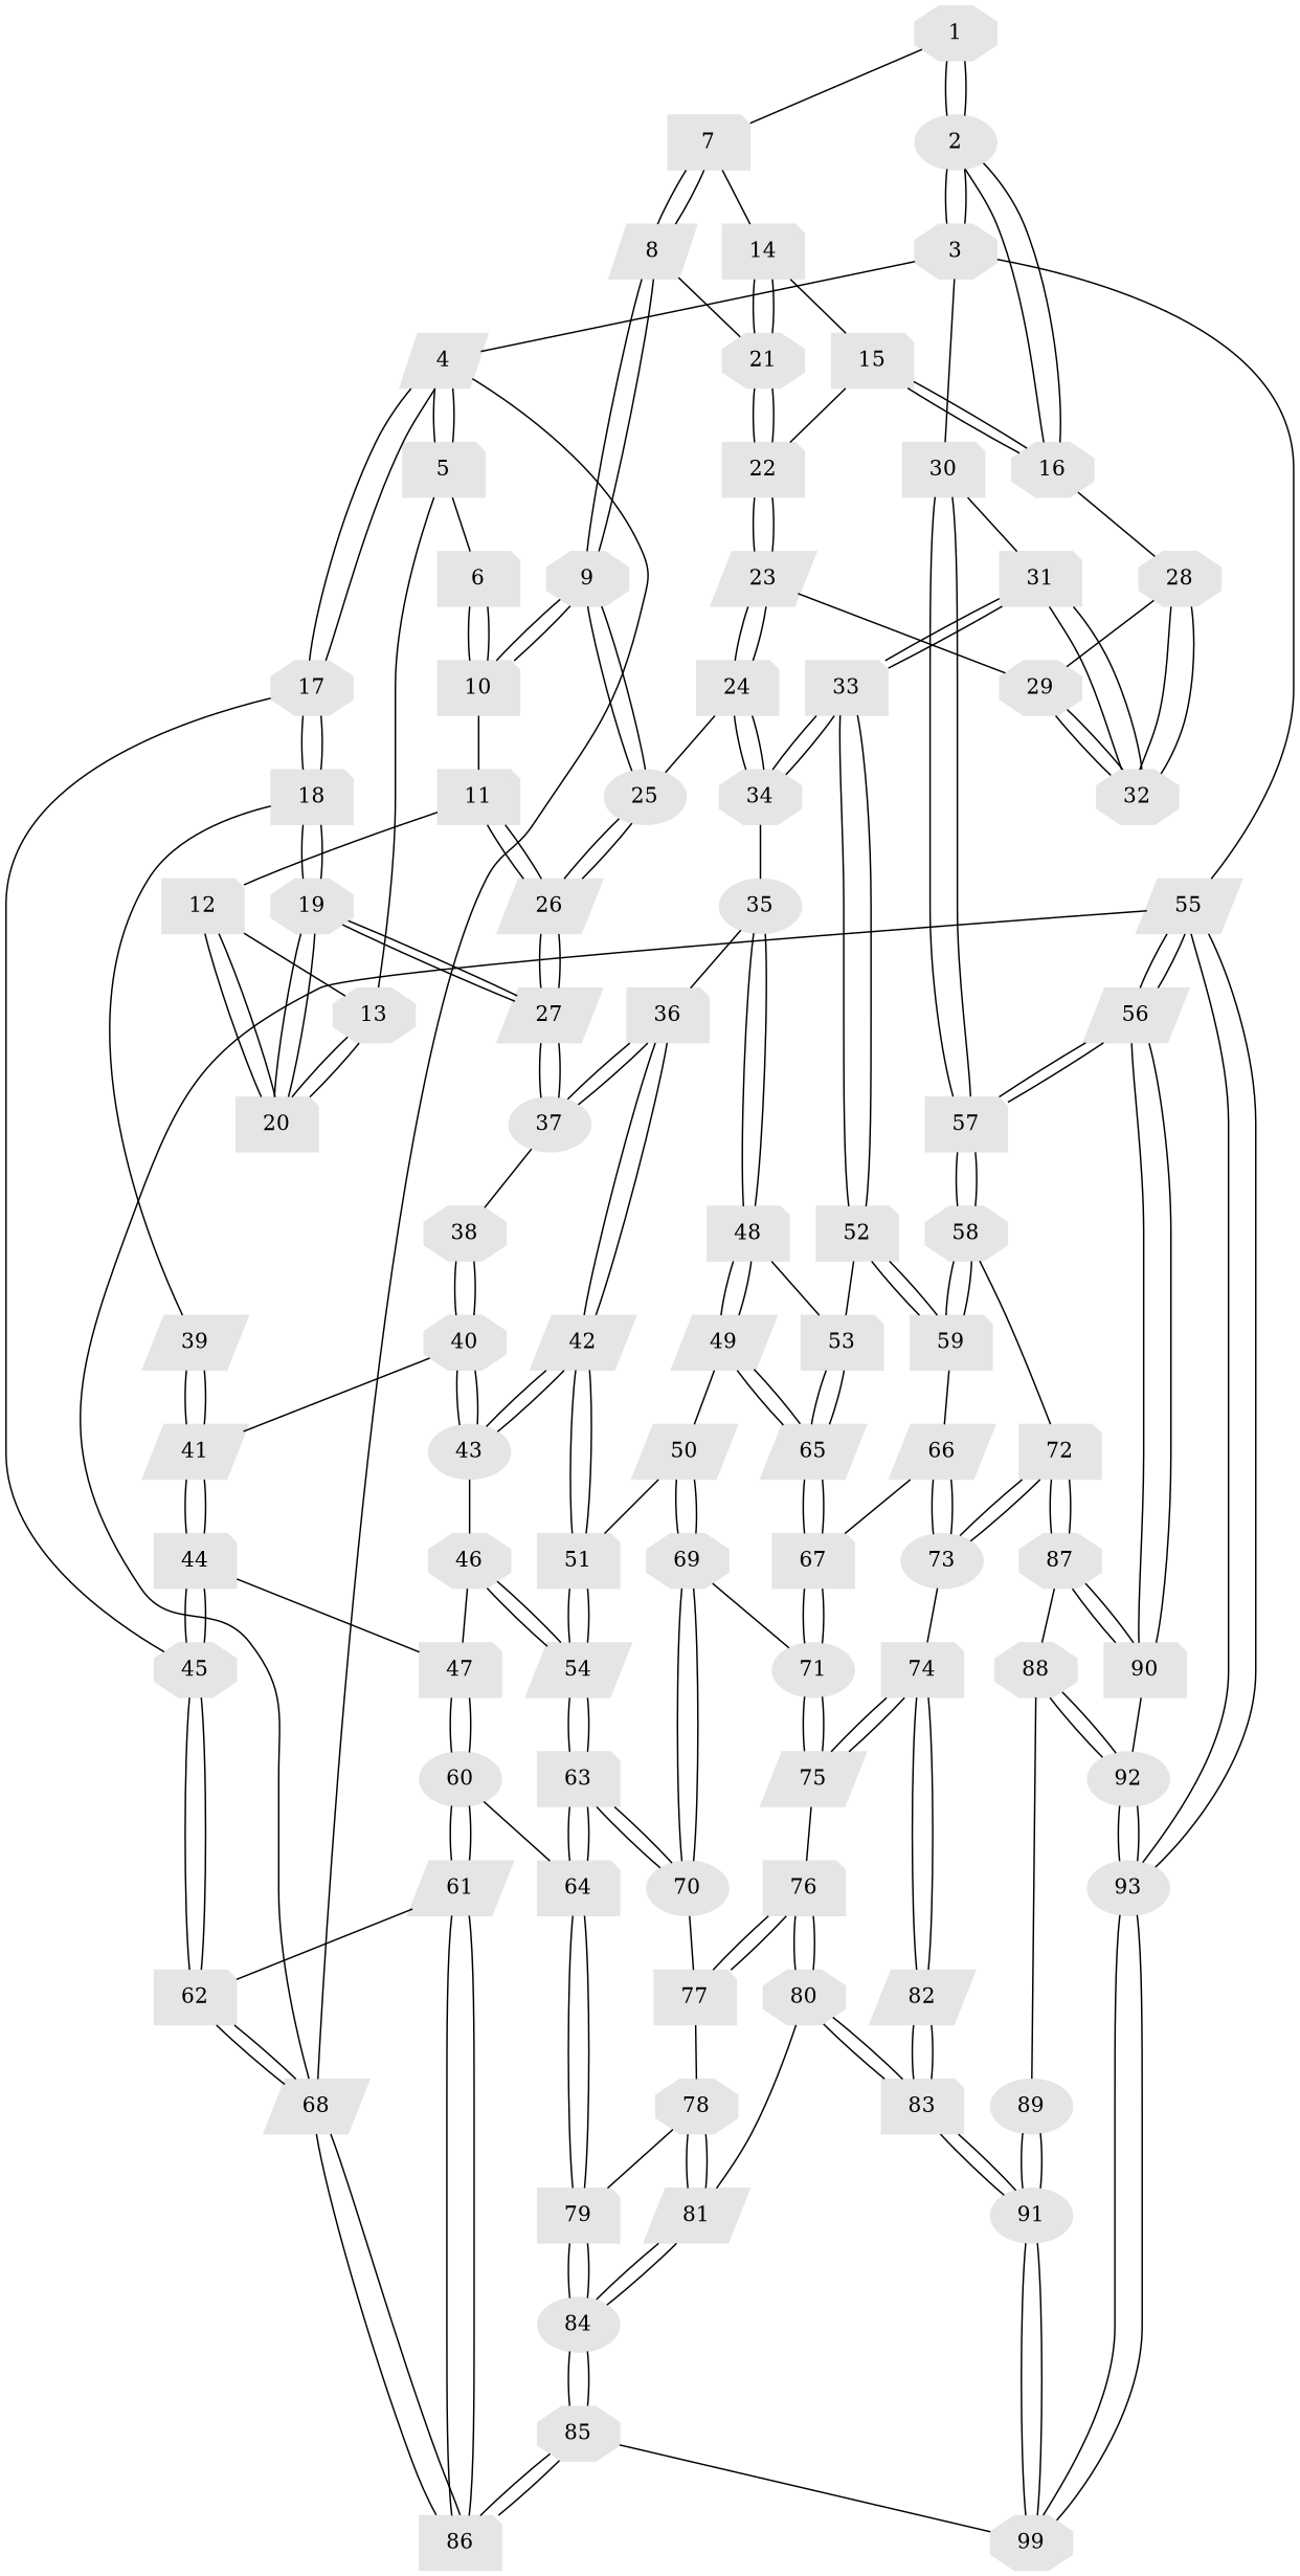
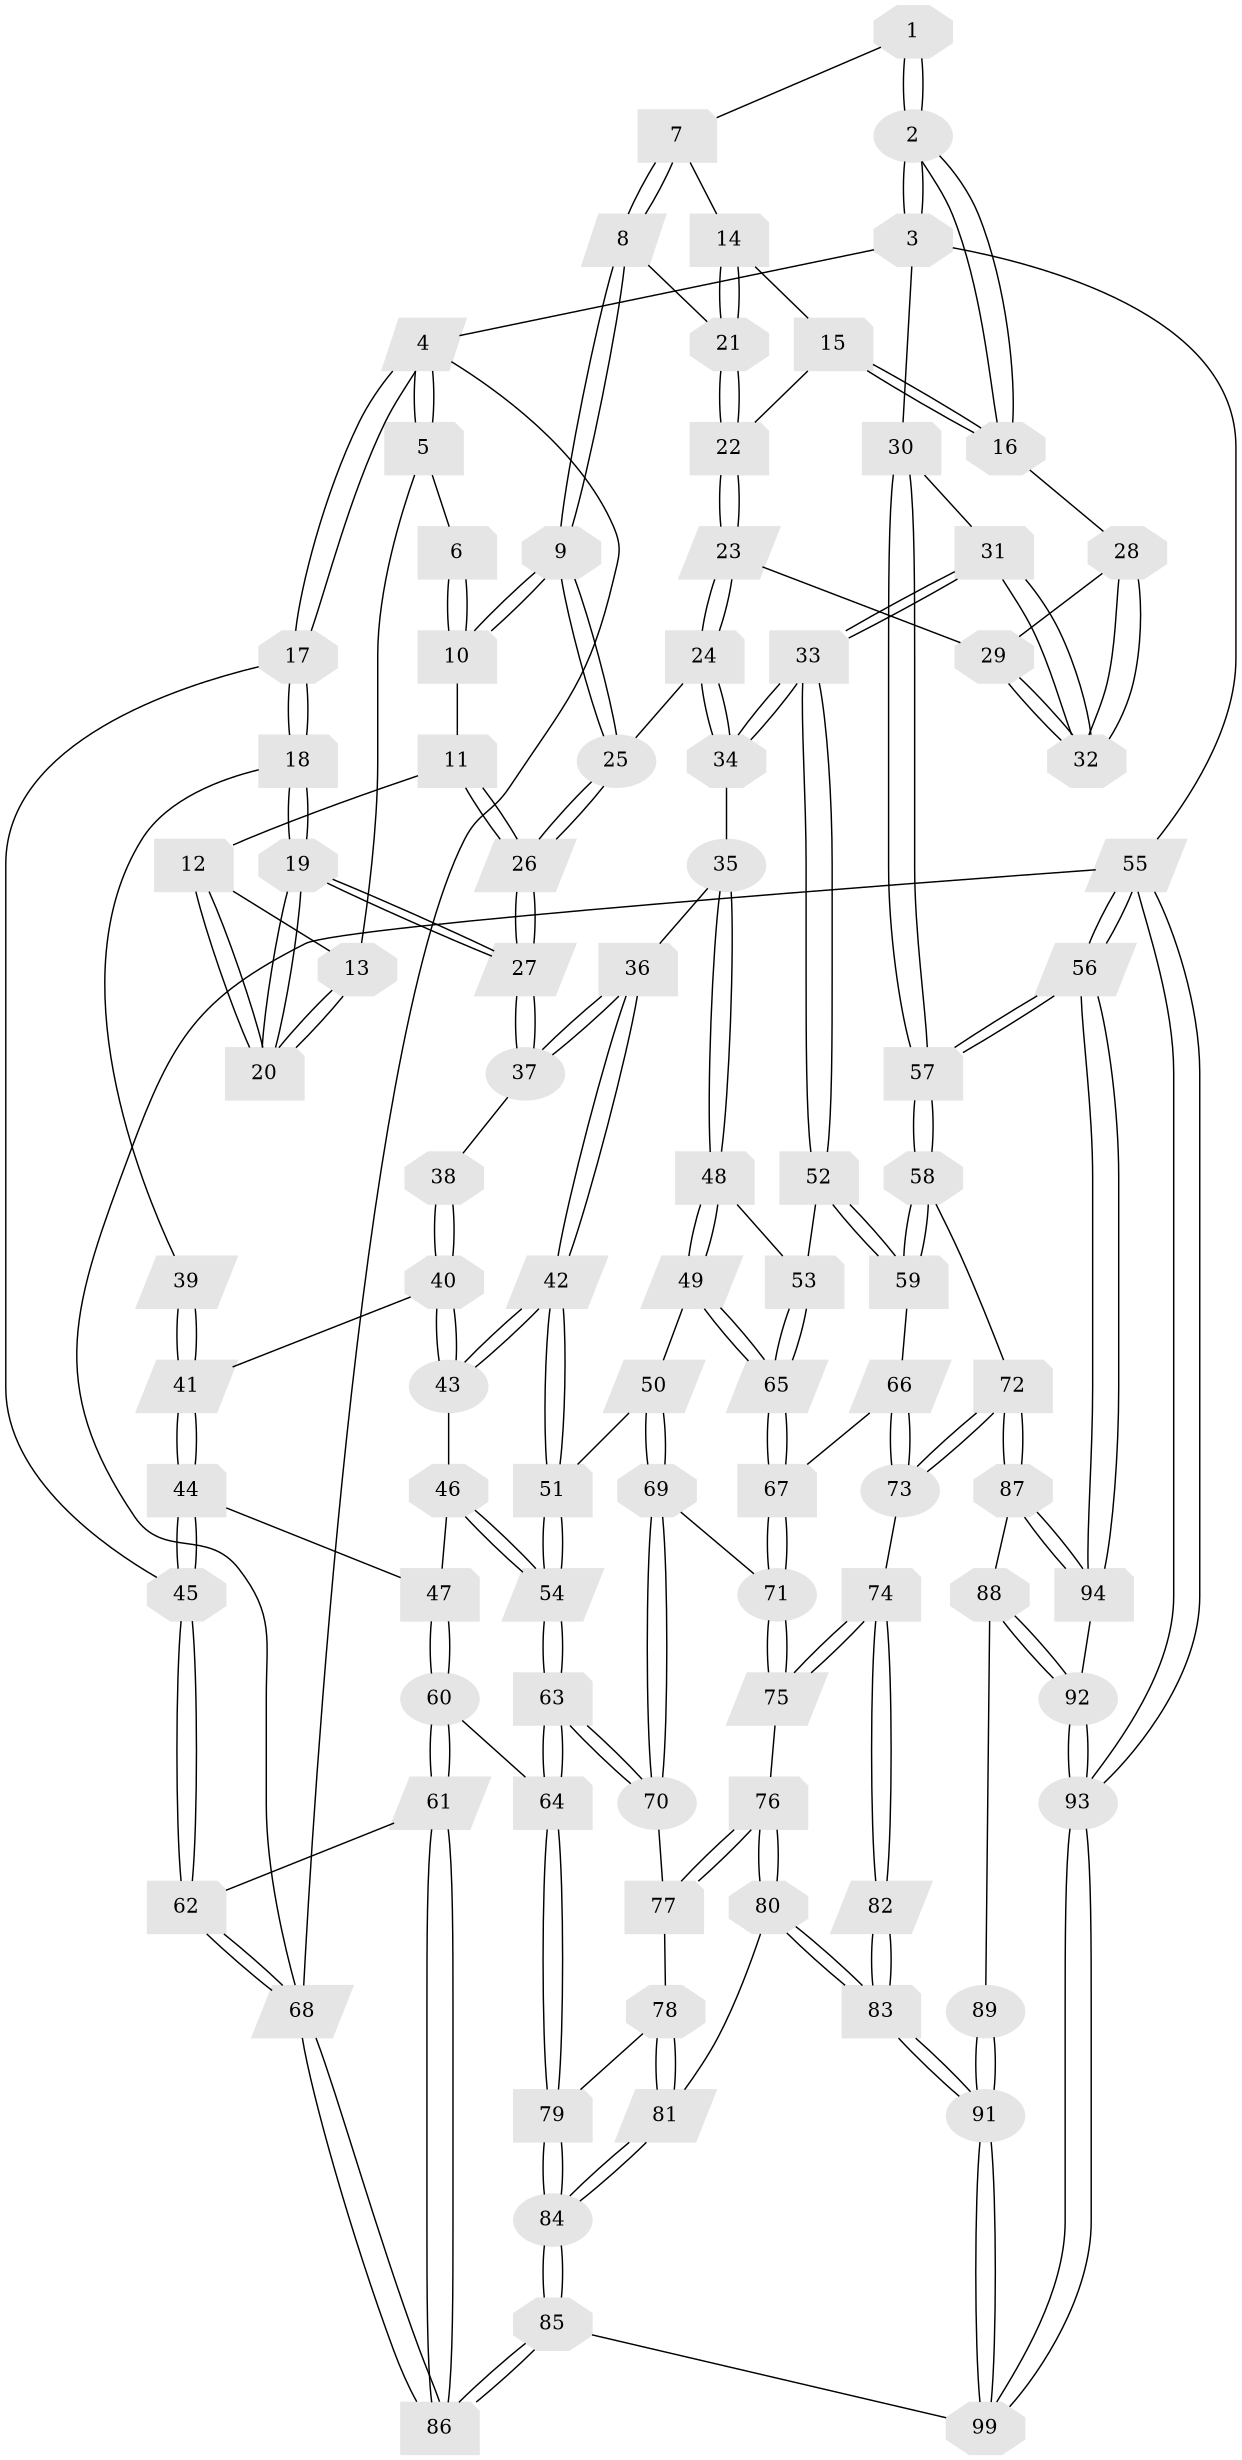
  graph {
    node [color=gray90 shape=note style=filled]
    1 [shape=octagon]
    2 [shape=ellipse]
    7
    3 [shape=octagon]
    16 [shape=octagon]
    8 [shape=parallelogram]
    14
    4 [shape=parallelogram]
    30
    55 [shape=parallelogram]
    28 [shape=octagon]
    5
    17 [shape=octagon]
    68 [shape=parallelogram]
    31
    57
    56 [shape=parallelogram]
    93 [shape=ellipse]
    6
    13 [shape=octagon]
    18
    45 [shape=octagon]
    86
    10
    20
    11
    9 [shape=octagon]
    21 [shape=octagon]
    15
    25 [shape=ellipse]
    22
    26 [shape=parallelogram]
    12
    27 [shape=parallelogram]
    23 [shape=parallelogram]
    29 [shape=octagon]
    32 [shape=octagon]
    19 [shape=octagon]
    39 [shape=parallelogram]
    62
    41 [shape=parallelogram]
    37 [shape=ellipse]
    24
    34 [shape=octagon]
    35 [shape=ellipse]
    38 [shape=octagon]
    33
    58 [shape=octagon]
    52
    53
    59
    36
    48
    42 [shape=parallelogram]
    49 [shape=parallelogram]
    43 [shape=ellipse]
    51
    40 [shape=octagon]
    44
    46 [shape=octagon]
    47
    54 [shape=parallelogram]
    60 [shape=ellipse]
    63
    61 [shape=parallelogram]
    64
    50 [shape=parallelogram]
    65 [shape=parallelogram]
    69 [shape=octagon]
    67
    70 [shape=ellipse]
    71 [shape=ellipse]
    66 [shape=parallelogram]
-   90
+   90 [label=94]
    n75 [label=99 shape=octagon]
    92 [shape=ellipse]
    72
    73 [shape=ellipse]
    87 [shape=octagon]
    79
    77
    84 [shape=ellipse]
    74
    75 [shape=parallelogram]
    78 [shape=octagon]
    76
    88 [shape=octagon]
    82 [shape=parallelogram]
    83
    80 [shape=octagon]
    81 [shape=parallelogram]
    85 [shape=octagon]
    91 [shape=ellipse]
    89 [shape=ellipse]
    1 -- 2
    1 -- 2
    1 -- 7
    2 -- 3
    2 -- 3
    2 -- 16
    2 -- 16
    7 -- 8
    7 -- 8
    7 -- 14
    3 -- 4
    3 -- 30
    3 -- 55
    16 -- 28
    8 -- 9
    8 -- 9
    8 -- 21
    14 -- 21
    14 -- 21
    14 -- 15
    4 -- 5
    4 -- 5
    4 -- 17
    4 -- 17
    4 -- 68
    30 -- 31
    30 -- 57
    30 -- 57
    55 -- 68
    55 -- 56
    55 -- 56
    55 -- 93
    55 -- 93
    28 -- 29
    28 -- 32
    28 -- 32
    5 -- 6
    5 -- 13
    17 -- 18
    17 -- 18
    17 -- 45
    68 -- 86
    68 -- 86
    31 -- 32
    31 -- 32
    31 -- 33
    31 -- 33
    57 -- 58
    57 -- 58
    56 -- 57
    56 -- 57
    56 -- 90
    56 -- 90
    93 -- n75
    93 -- n75
    6 -- 10
    6 -- 10
    13 -- 20
    13 -- 20
    18 -- 19
    18 -- 19
    18 -- 39
    45 -- 62
    45 -- 62
    10 -- 11
    11 -- 26
    11 -- 26
    11 -- 12
    9 -- 10
    9 -- 10
    9 -- 25
    9 -- 25
    21 -- 22
    21 -- 22
    15 -- 16
    15 -- 16
    15 -- 22
    25 -- 26
    25 -- 26
    22 -- 23
    22 -- 23
    26 -- 27
    26 -- 27
    12 -- 13
    12 -- 20
    12 -- 20
    27 -- 37
    27 -- 37
    23 -- 29
    23 -- 24
    23 -- 24
    29 -- 32
    29 -- 32
    19 -- 20
    19 -- 20
    19 -- 27
    19 -- 27
    39 -- 41
    39 -- 41
    62 -- 68
    62 -- 68
    41 -- 44
    41 -- 44
    37 -- 38
    24 -- 25
    24 -- 34
    24 -- 34
    34 -- 35
    35 -- 36
    35 -- 48
    35 -- 48
    38 -- 40
    38 -- 40
    33 -- 34
    33 -- 34
    33 -- 52
    33 -- 52
    58 -- 59
    58 -- 59
    58 -- 72
    52 -- 53
    52 -- 59
    52 -- 59
    53 -- 65
    53 -- 65
    59 -- 66
    36 -- 37
    36 -- 37
    36 -- 42
    36 -- 42
    48 -- 53
    48 -- 49
    48 -- 49
    42 -- 43
    42 -- 43
    42 -- 51
    42 -- 51
    49 -- 50
    49 -- 65
    49 -- 65
    43 -- 46
    51 -- 54
    51 -- 54
    40 -- 41
    40 -- 43
    40 -- 43
    44 -- 45
    44 -- 45
    44 -- 47
    46 -- 47
    46 -- 54
    46 -- 54
    47 -- 60
    47 -- 60
    54 -- 63
    54 -- 63
    60 -- 61
    60 -- 61
    60 -- 64
    63 -- 64
    63 -- 64
    63 -- 70
    63 -- 70
    61 -- 86
    61 -- 86
    61 -- 62
    64 -- 79
    64 -- 79
    50 -- 51
    50 -- 69
    50 -- 69
    65 -- 67
    65 -- 67
    69 -- 70
    69 -- 70
    69 -- 71
    67 -- 71
    67 -- 71
    70 -- 77
    71 -- 75
    71 -- 75
    66 -- 67
    66 -- 73
    66 -- 73
    90 -- 92
    92 -- 93
    92 -- 93
    72 -- 73
    72 -- 73
    72 -- 87
    72 -- 87
    73 -- 74
    87 -- 90
    87 -- 90
    87 -- 88
    79 -- 84
    79 -- 84
    77 -- 78
    84 -- 85
    84 -- 85
    74 -- 75
    74 -- 75
    74 -- 82
    74 -- 82
    75 -- 76
    78 -- 79
    78 -- 81
    78 -- 81
    76 -- 77
    76 -- 77
    76 -- 80
    76 -- 80
    88 -- 92
    88 -- 92
    88 -- 89
    82 -- 83
    82 -- 83
    83 -- 91
    83 -- 91
    80 -- 83
    80 -- 83
    80 -- 81
    81 -- 84
    81 -- 84
    85 -- 86
    85 -- 86
    85 -- n75
    91 -- n75
    91 -- n75
    89 -- 91
    89 -- 91
  }
